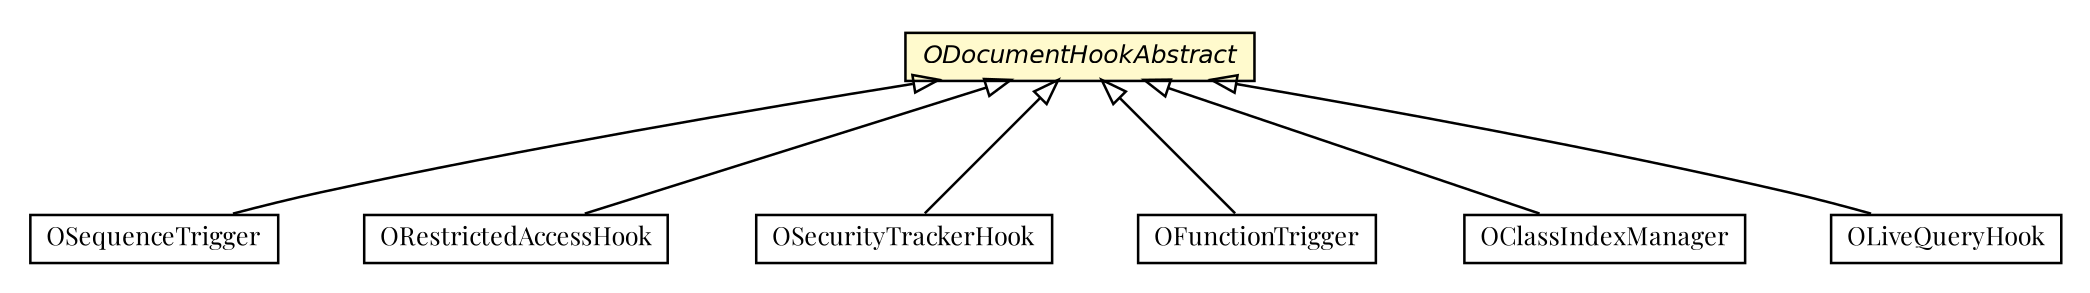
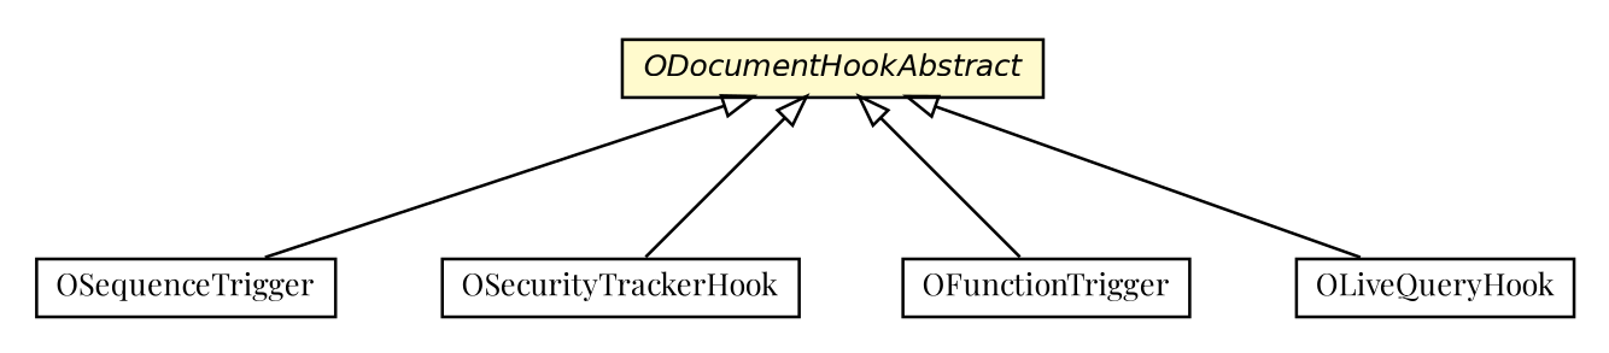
  digraph {
    fontname="Playfair Display"
    nodesep=0.25
    ranksep=0.5
    node [fontcolor=black fontname="Playfair Display" fontsize=10.0 shape=plaintext]
    edge [arrowtail=empty dir=back fontname="Playfair Display" fontsize=10 headport=p labelfontname=Helvetica labelfontsize=10 tailport=p]
    n1 [label=<<table title="com.orientechnologies.orient.core.metadata.sequence.OSequenceTrigger" border="0" cellborder="1" cellspacing="0" cellpadding="2" port="p" href="../metadata/sequence/OSequenceTrigger.html"> 		<tr><td><table border="0" cellspacing="0" cellpadding="1"> <tr><td align="center" balign="center"> OSequenceTrigger </td></tr> 		</table></td></tr> 		</table>>]
-   n2 [label=<<table title="com.orientechnologies.orient.core.metadata.security.ORestrictedAccessHook" border="0" cellborder="1" cellspacing="0" cellpadding="2" port="p" href="../metadata/security/ORestrictedAccessHook.html"> 		<tr><td><table border="0" cellspacing="0" cellpadding="1"> <tr><td align="center" balign="center"> ORestrictedAccessHook </td></tr> 		</table></td></tr> 		</table>>]
    n3 [label=<<table title="com.orientechnologies.orient.core.metadata.security.OSecurityTrackerHook" border="0" cellborder="1" cellspacing="0" cellpadding="2" port="p" href="../metadata/security/OSecurityTrackerHook.html"> 		<tr><td><table border="0" cellspacing="0" cellpadding="1"> <tr><td align="center" balign="center"> OSecurityTrackerHook </td></tr> 		</table></td></tr> 		</table>>]
    n4 [label=<<table title="com.orientechnologies.orient.core.metadata.function.OFunctionTrigger" border="0" cellborder="1" cellspacing="0" cellpadding="2" port="p" href="../metadata/function/OFunctionTrigger.html"> 		<tr><td><table border="0" cellspacing="0" cellpadding="1"> <tr><td align="center" balign="center"> OFunctionTrigger </td></tr> 		</table></td></tr> 		</table>>]
    n5 [label=<<table title="com.orientechnologies.orient.core.hook.ODocumentHookAbstract" border="0" cellborder="1" cellspacing="0" cellpadding="2" port="p" bgcolor="lemonChiffon" href="./ODocumentHookAbstract.html"> 		<tr><td><table border="0" cellspacing="0" cellpadding="1"> <tr><td align="center" balign="center"><font face="Helvetica-Oblique"> ODocumentHookAbstract </font></td></tr> 		</table></td></tr> 		</table>>]
-   n6 [label=<<table title="com.orientechnologies.orient.core.index.OClassIndexManager" border="0" cellborder="1" cellspacing="0" cellpadding="2" port="p" href="../index/OClassIndexManager.html"> 		<tr><td><table border="0" cellspacing="0" cellpadding="1"> <tr><td align="center" balign="center"> OClassIndexManager </td></tr> 		</table></td></tr> 		</table>>]
    n7 [label=<<table title="com.orientechnologies.orient.core.query.live.OLiveQueryHook" border="0" cellborder="1" cellspacing="0" cellpadding="2" port="p" href="../query/live/OLiveQueryHook.html"> 		<tr><td><table border="0" cellspacing="0" cellpadding="1"> <tr><td align="center" balign="center"> OLiveQueryHook </td></tr> 		</table></td></tr> 		</table>>]
    n5 -> n1
-   n5 -> n2
    n5 -> n3
    n5 -> n4
-   n5 -> n6
    n5 -> n7
  }
